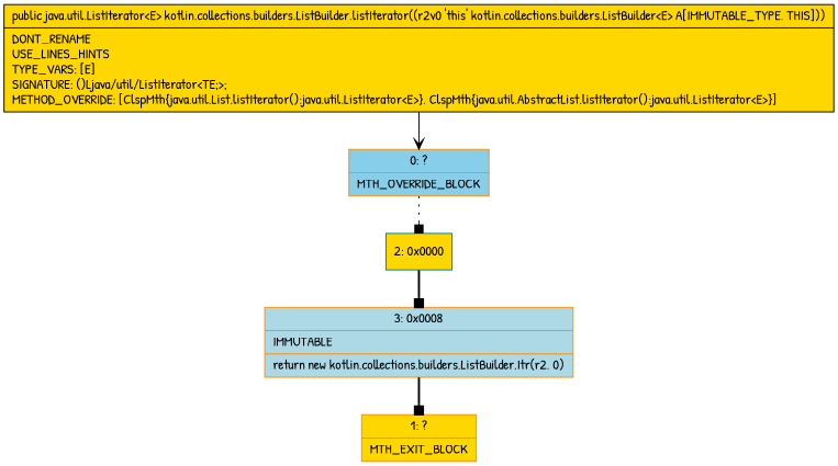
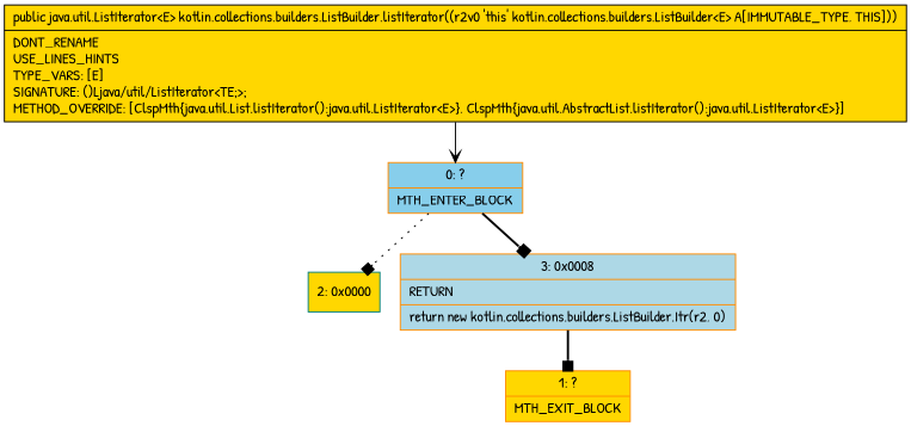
  digraph {
    fontname="Patrick Hand"
    node [color=darkorange fillcolor=gold fontname="Patrick Hand" shape=record style=filled]
    edge [arrowhead=box fontname="Patrick Hand" style=bold]
-   n1 [fillcolor=skyblue label="{0\:\ ?|MTH_OVERRIDE_BLOCK\l}"]
+   n1 [fillcolor=skyblue label="{0\:\ ?|MTH_ENTER_BLOCK\l}"]
    n2 [color=teal label="{2\:\ 0x0000}"]
-   n3 [fillcolor=lightblue label="{3\:\ 0x0008|IMMUTABLE\l|return new kotlin.collections.builders.ListBuilder.Itr(r2, 0)\l}"]
+   n3 [fillcolor=lightblue label="{3\:\ 0x0008|RETURN\l|return new kotlin.collections.builders.ListBuilder.Itr(r2, 0)\l}"]
    n4 [label="{1\:\ ?|MTH_EXIT_BLOCK\l}"]
    n5 [color=black label="{public java.util.ListIterator\<E\> kotlin.collections.builders.ListBuilder.listIterator((r2v0 'this' kotlin.collections.builders.ListBuilder\<E\> A[IMMUTABLE_TYPE, THIS]))  | DONT_RENAME\lUSE_LINES_HINTS\lTYPE_VARS: [E]\lSIGNATURE: ()Ljava\/util\/ListIterator\<TE;\>;\lMETHOD_OVERRIDE: [ClspMth\{java.util.List.listIterator():java.util.ListIterator\<E\>\}, ClspMth\{java.util.AbstractList.listIterator():java.util.ListIterator\<E\>\}]\l}"]
    n1 -> n2 [style=dotted]
-   n2 -> n3
+   n1 -> n3
    n3 -> n4
    n5 -> n1 [arrowhead=vee style=solid]
  }
